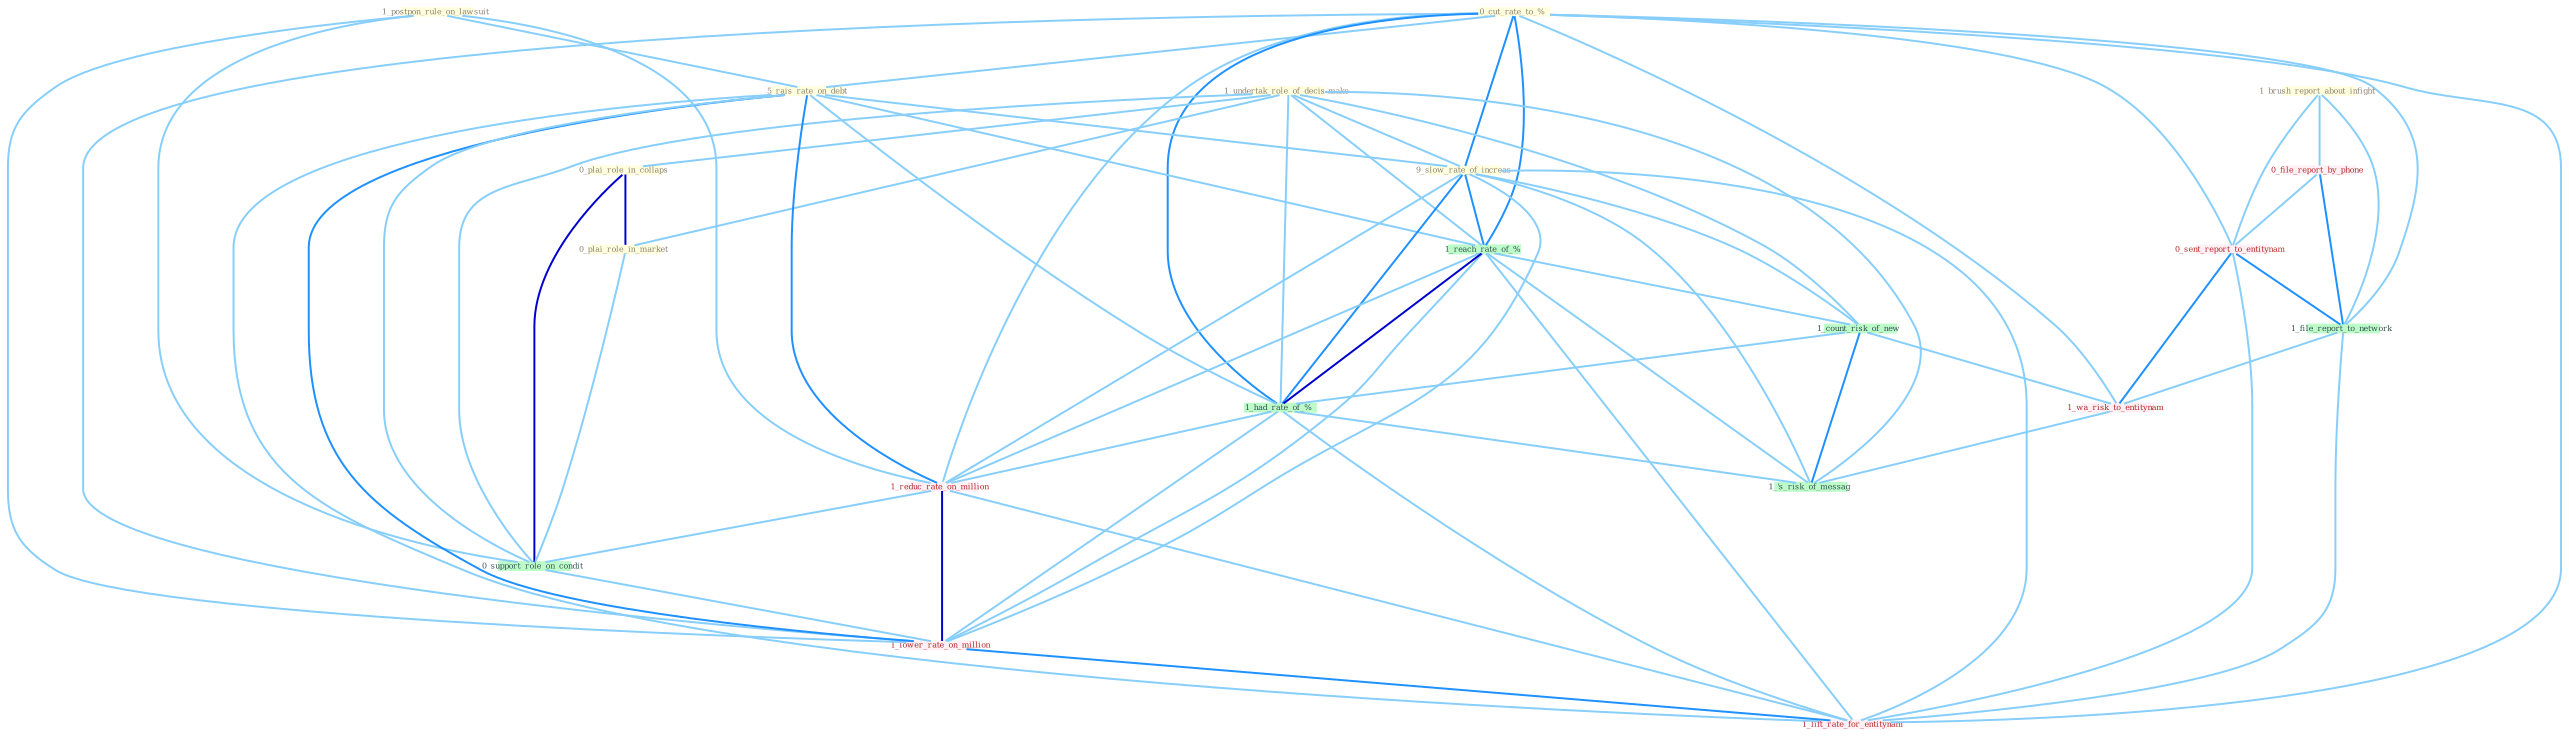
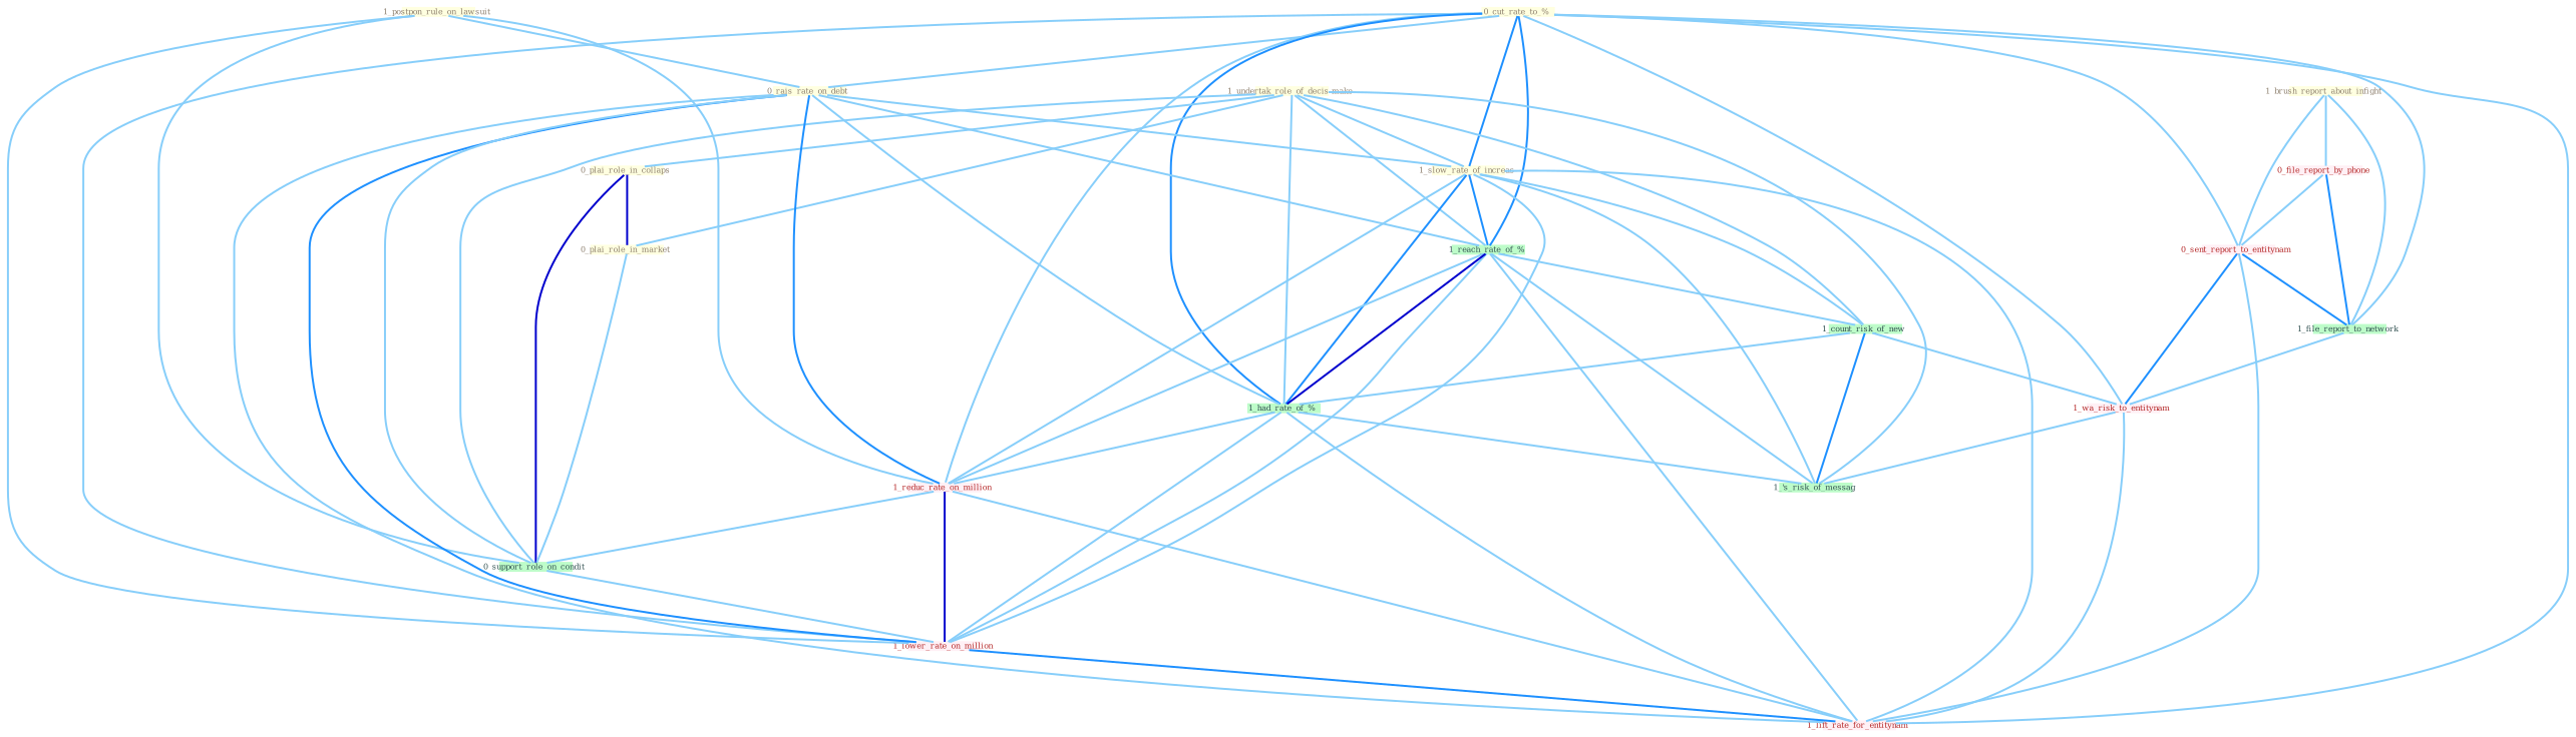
  graph {
    node [color="#ffffe0" fixedsize=true fontcolor="#8b7d6b" fontsize=4 shape=polygon style=filled]
    edge [color="#87cefa" w=1]
    "0_cut_rate_to_% " [height=.06 width=.5]
    "1_postpon_rule_on_lawsuit " [height=.06 width=.5]
    "1_undertak_role_of_decis-make " [height=.06 width=.5]
-   "0_rais_rate_on_debt " [height=.06 width=.5 label="5_rais_rate_on_debt"]
+   "0_rais_rate_on_debt " [height=.06 width=.5]
    "1_brush_report_about_infight " [height=.06 width=.5]
    "0_plai_role_in_collaps " [height=.06 width=.5]
    "0_plai_role_in_market " [height=.06 width=.5]
-   "1_slow_rate_of_increas " [height=.06 width=.5 label="9_slow_rate_of_increas"]
+   "1_slow_rate_of_increas " [height=.06 width=.5]
    "0_file_report_by_phone " [color="#fff0f5" fontcolor="#b22222" height=.06 width=.5]
    "0_sent_report_to_entitynam " [color="#fff0f5" fontcolor="#b22222" height=.06 width=.5]
    "1_reduc_rate_on_million " [color="#fff0f5" fontcolor="#b22222" height=.06 width=.5]
    "1_wa_risk_to_entitynam " [color="#fff0f5" fontcolor="#b22222" height=.06 width=.5]
    "1_lower_rate_on_million " [color="#fff0f5" fontcolor="#b22222" height=.06 width=.5]
    "1_lift_rate_for_entitynam " [color="#fff0f5" fontcolor="#b22222" height=.06 width=.5]
    "1_reach_rate_of_% " [color="#BDFCC9" fontcolor="#2f4f4f" height=.06 width=.5]
    "1_had_rate_of_% " [color="#BDFCC9" fontcolor="#2f4f4f" height=.06 width=.5]
    "1_file_report_to_network " [color="#BDFCC9" fontcolor="#2f4f4f" height=.06 width=.5]
    "0_support_role_on_condit " [color="#BDFCC9" fontcolor="#2f4f4f" height=.06 width=.5]
    "1_count_risk_of_new " [color="#BDFCC9" fontcolor="#2f4f4f" height=.06 width=.5]
    "1_'s_risk_of_messag " [color="#BDFCC9" fontcolor="#2f4f4f" height=.06 width=.5]
    subgraph sub_1 {
      "0_cut_rate_to_% "
      "1_postpon_rule_on_lawsuit "
      "1_undertak_role_of_decis-make "
      "0_rais_rate_on_debt "
      "1_brush_report_about_infight "
      "0_plai_role_in_collaps "
      "0_plai_role_in_market "
      "1_slow_rate_of_increas "
    }
    subgraph sub_2 {
      "0_file_report_by_phone "
      "0_sent_report_to_entitynam "
      "1_reduc_rate_on_million "
      "1_wa_risk_to_entitynam "
      "1_lower_rate_on_million "
      "1_lift_rate_for_entitynam "
    }
    "0_cut_rate_to_% " -- "0_rais_rate_on_debt "
    "0_cut_rate_to_% " -- "1_slow_rate_of_increas " [color="#1e90ff"]
    "0_cut_rate_to_% " -- "0_sent_report_to_entitynam "
    "0_cut_rate_to_% " -- "1_reduc_rate_on_million "
    "0_cut_rate_to_% " -- "1_wa_risk_to_entitynam "
    "0_cut_rate_to_% " -- "1_lower_rate_on_million "
    "0_cut_rate_to_% " -- "1_lift_rate_for_entitynam "
    "0_cut_rate_to_% " -- "1_reach_rate_of_% " [color="#1e90ff" w=2]
    "0_cut_rate_to_% " -- "1_had_rate_of_% " [color="#1e90ff" w=2]
    "0_cut_rate_to_% " -- "1_file_report_to_network "
    "1_postpon_rule_on_lawsuit " -- "0_rais_rate_on_debt "
    "1_postpon_rule_on_lawsuit " -- "1_reduc_rate_on_million "
    "1_postpon_rule_on_lawsuit " -- "1_lower_rate_on_million "
    "1_postpon_rule_on_lawsuit " -- "0_support_role_on_condit "
    "1_undertak_role_of_decis-make " -- "0_plai_role_in_collaps "
    "1_undertak_role_of_decis-make " -- "0_plai_role_in_market "
    "1_undertak_role_of_decis-make " -- "1_slow_rate_of_increas "
    "1_undertak_role_of_decis-make " -- "1_reach_rate_of_% "
    "1_undertak_role_of_decis-make " -- "1_had_rate_of_% "
    "1_undertak_role_of_decis-make " -- "0_support_role_on_condit "
    "1_undertak_role_of_decis-make " -- "1_count_risk_of_new "
    "1_undertak_role_of_decis-make " -- "1_'s_risk_of_messag "
    "0_rais_rate_on_debt " -- "1_slow_rate_of_increas "
    "0_rais_rate_on_debt " -- "1_reduc_rate_on_million " [color="#1e90ff" w=2]
    "0_rais_rate_on_debt " -- "1_lower_rate_on_million " [color="#1e90ff" w=2]
    "0_rais_rate_on_debt " -- "1_lift_rate_for_entitynam "
    "0_rais_rate_on_debt " -- "1_reach_rate_of_% "
    "0_rais_rate_on_debt " -- "1_had_rate_of_% "
    "0_rais_rate_on_debt " -- "0_support_role_on_condit "
    "1_brush_report_about_infight " -- "0_file_report_by_phone "
    "1_brush_report_about_infight " -- "0_sent_report_to_entitynam "
    "1_brush_report_about_infight " -- "1_file_report_to_network "
    "0_plai_role_in_collaps " -- "0_plai_role_in_market " [color="#0000cd" w=3]
    "0_plai_role_in_collaps " -- "0_support_role_on_condit " [color="#0000cd"]
    "0_plai_role_in_market " -- "0_support_role_on_condit "
    "1_slow_rate_of_increas " -- "1_reduc_rate_on_million "
    "1_slow_rate_of_increas " -- "1_lower_rate_on_million "
    "1_slow_rate_of_increas " -- "1_lift_rate_for_entitynam "
    "1_slow_rate_of_increas " -- "1_reach_rate_of_% " [color="#1e90ff" w=2]
    "1_slow_rate_of_increas " -- "1_had_rate_of_% " [color="#1e90ff" w=2]
    "1_slow_rate_of_increas " -- "1_count_risk_of_new "
    "1_slow_rate_of_increas " -- "1_'s_risk_of_messag "
    "0_file_report_by_phone " -- "0_sent_report_to_entitynam "
    "0_file_report_by_phone " -- "1_file_report_to_network " [color="#1e90ff" w=2]
    "0_sent_report_to_entitynam " -- "1_wa_risk_to_entitynam " [color="#1e90ff" w=2]
    "0_sent_report_to_entitynam " -- "1_lift_rate_for_entitynam "
    "0_sent_report_to_entitynam " -- "1_file_report_to_network " [color="#1e90ff" w=2]
    "1_reduc_rate_on_million " -- "1_lower_rate_on_million " [color="#0000cd" w=3]
    "1_reduc_rate_on_million " -- "1_lift_rate_for_entitynam "
    "1_reduc_rate_on_million " -- "0_support_role_on_condit "
-   "1_file_report_to_network " -- "1_lift_rate_for_entitynam "
+   "1_wa_risk_to_entitynam " -- "1_lift_rate_for_entitynam "
    "1_wa_risk_to_entitynam " -- "1_'s_risk_of_messag "
    "1_lower_rate_on_million " -- "1_lift_rate_for_entitynam " [color="#1e90ff"]
    "1_reach_rate_of_% " -- "1_reduc_rate_on_million "
    "1_reach_rate_of_% " -- "1_lower_rate_on_million "
    "1_reach_rate_of_% " -- "1_lift_rate_for_entitynam "
    "1_reach_rate_of_% " -- "1_had_rate_of_% " [color="#0000cd" w=3]
    "1_reach_rate_of_% " -- "1_count_risk_of_new "
    "1_reach_rate_of_% " -- "1_'s_risk_of_messag "
    "1_had_rate_of_% " -- "1_reduc_rate_on_million "
    "1_had_rate_of_% " -- "1_lower_rate_on_million "
    "1_had_rate_of_% " -- "1_lift_rate_for_entitynam "
    "1_had_rate_of_% " -- "1_'s_risk_of_messag "
    "1_file_report_to_network " -- "1_wa_risk_to_entitynam "
    "0_support_role_on_condit " -- "1_lower_rate_on_million "
    "1_count_risk_of_new " -- "1_wa_risk_to_entitynam "
    "1_count_risk_of_new " -- "1_had_rate_of_% "
    "1_count_risk_of_new " -- "1_'s_risk_of_messag " [color="#1e90ff" w=2]
  }
